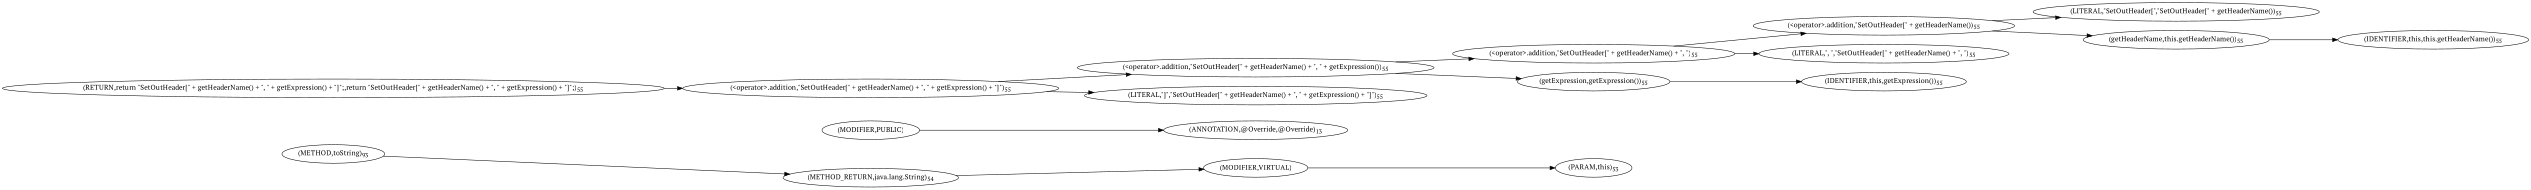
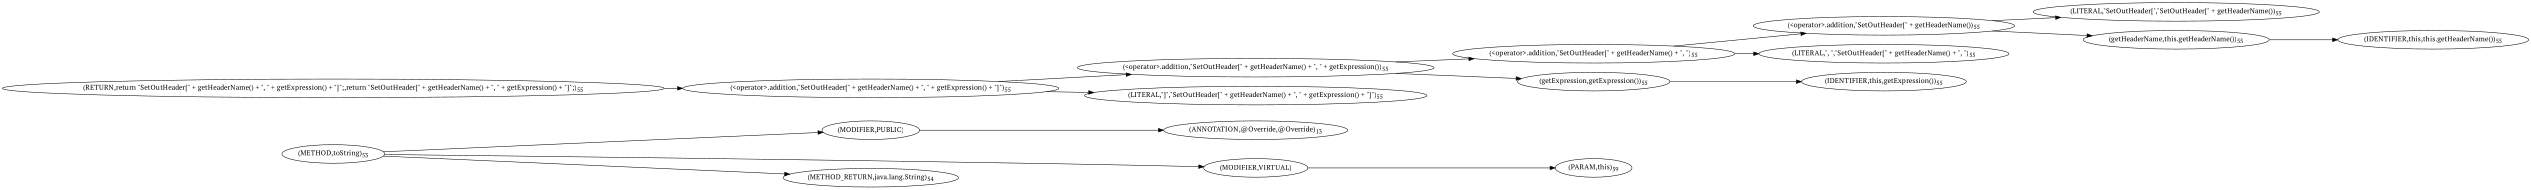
  digraph {
    fontname="PT Serif"
    rankdir=LR
    node [fontname="PT Serif"]
    edge [fontname="PT Serif"]
-   n1 [label=<(METHOD,toString)<SUB>93</SUB>>]
+   n1 [label=<(METHOD,toString)<SUB>53</SUB>>]
    n2 [label=<(MODIFIER,PUBLIC)>]
    n3 [label=<(MODIFIER,VIRTUAL)>]
    n4 [label=<(METHOD_RETURN,java.lang.String)<SUB>54</SUB>>]
-   n5 [label=<(PARAM,this)<SUB>53</SUB>>]
+   n5 [label=<(PARAM,this)<SUB>59</SUB>>]
    n6 [label=<(ANNOTATION,@Override,@Override)<SUB>13</SUB>>]
    n7 [label=<(RETURN,return &quot;SetOutHeader[&quot; + getHeaderName() + &quot;, &quot; + getExpression() + &quot;]&quot;;,return &quot;SetOutHeader[&quot; + getHeaderName() + &quot;, &quot; + getExpression() + &quot;]&quot;;)<SUB>55</SUB>>]
    n8 [label=<(&lt;operator&gt;.addition,&quot;SetOutHeader[&quot; + getHeaderName() + &quot;, &quot; + getExpression() + &quot;]&quot;)<SUB>55</SUB>>]
    n9 [label=<(&lt;operator&gt;.addition,&quot;SetOutHeader[&quot; + getHeaderName() + &quot;, &quot; + getExpression())<SUB>55</SUB>>]
    n10 [label=<(LITERAL,&quot;]&quot;,&quot;SetOutHeader[&quot; + getHeaderName() + &quot;, &quot; + getExpression() + &quot;]&quot;)<SUB>55</SUB>>]
    n11 [label=<(&lt;operator&gt;.addition,&quot;SetOutHeader[&quot; + getHeaderName() + &quot;, &quot;)<SUB>55</SUB>>]
    n12 [label=<(getExpression,getExpression())<SUB>55</SUB>>]
    n13 [label=<(&lt;operator&gt;.addition,&quot;SetOutHeader[&quot; + getHeaderName())<SUB>55</SUB>>]
    n14 [label=<(LITERAL,&quot;, &quot;,&quot;SetOutHeader[&quot; + getHeaderName() + &quot;, &quot;)<SUB>55</SUB>>]
    n15 [label=<(IDENTIFIER,this,getExpression())<SUB>55</SUB>>]
    n16 [label=<(LITERAL,&quot;SetOutHeader[&quot;,&quot;SetOutHeader[&quot; + getHeaderName())<SUB>55</SUB>>]
    n17 [label=<(getHeaderName,this.getHeaderName())<SUB>55</SUB>>]
    n18 [label=<(IDENTIFIER,this,this.getHeaderName())<SUB>55</SUB>>]
-   n4 -> n3
+   n1 -> n2
+   n1 -> n3
    n1 -> n4
    n2 -> n6
    n3 -> n5
    n7 -> n8
    n8 -> n9
    n8 -> n10
    n9 -> n11
    n9 -> n12
    n11 -> n13
    n11 -> n14
    n12 -> n15
    n13 -> n16
    n13 -> n17
    n17 -> n18
  }
